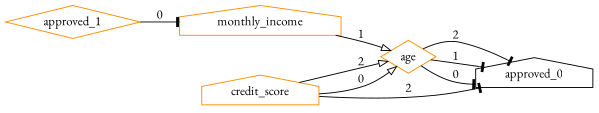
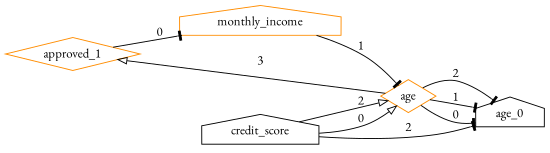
  digraph {
    fontname="EB Garamond"
    rankdir=LR
    node [color=darkorange fontname="EB Garamond" shape=house]
    edge [arrowhead=tee fontname="EB Garamond"]
    n1 [label=approved_1 shape=diamond]
    n2 [label=monthly_income]
-   n3 [color=black label=approved_0]
+   n3 [color=black label=age_0]
    n4 [label=age shape=diamond]
-   n5 [label=credit_score]
+   n5 [color=black label=credit_score]
    n1 -> n2 [label=0]
-   n2 -> n4 [arrowhead=onormal label=1]
+   n2 -> n4 [label=1]
+   n4 -> n1 [arrowhead=onormal label=3]
    n4 -> n3 [label=2]
    n4 -> n3 [label=1]
    n4 -> n3 [label=0]
    n5 -> n3 [label=2]
    n5 -> n4 [arrowhead=onormal label=2]
    n5 -> n4 [arrowhead=onormal label=0]
  }
